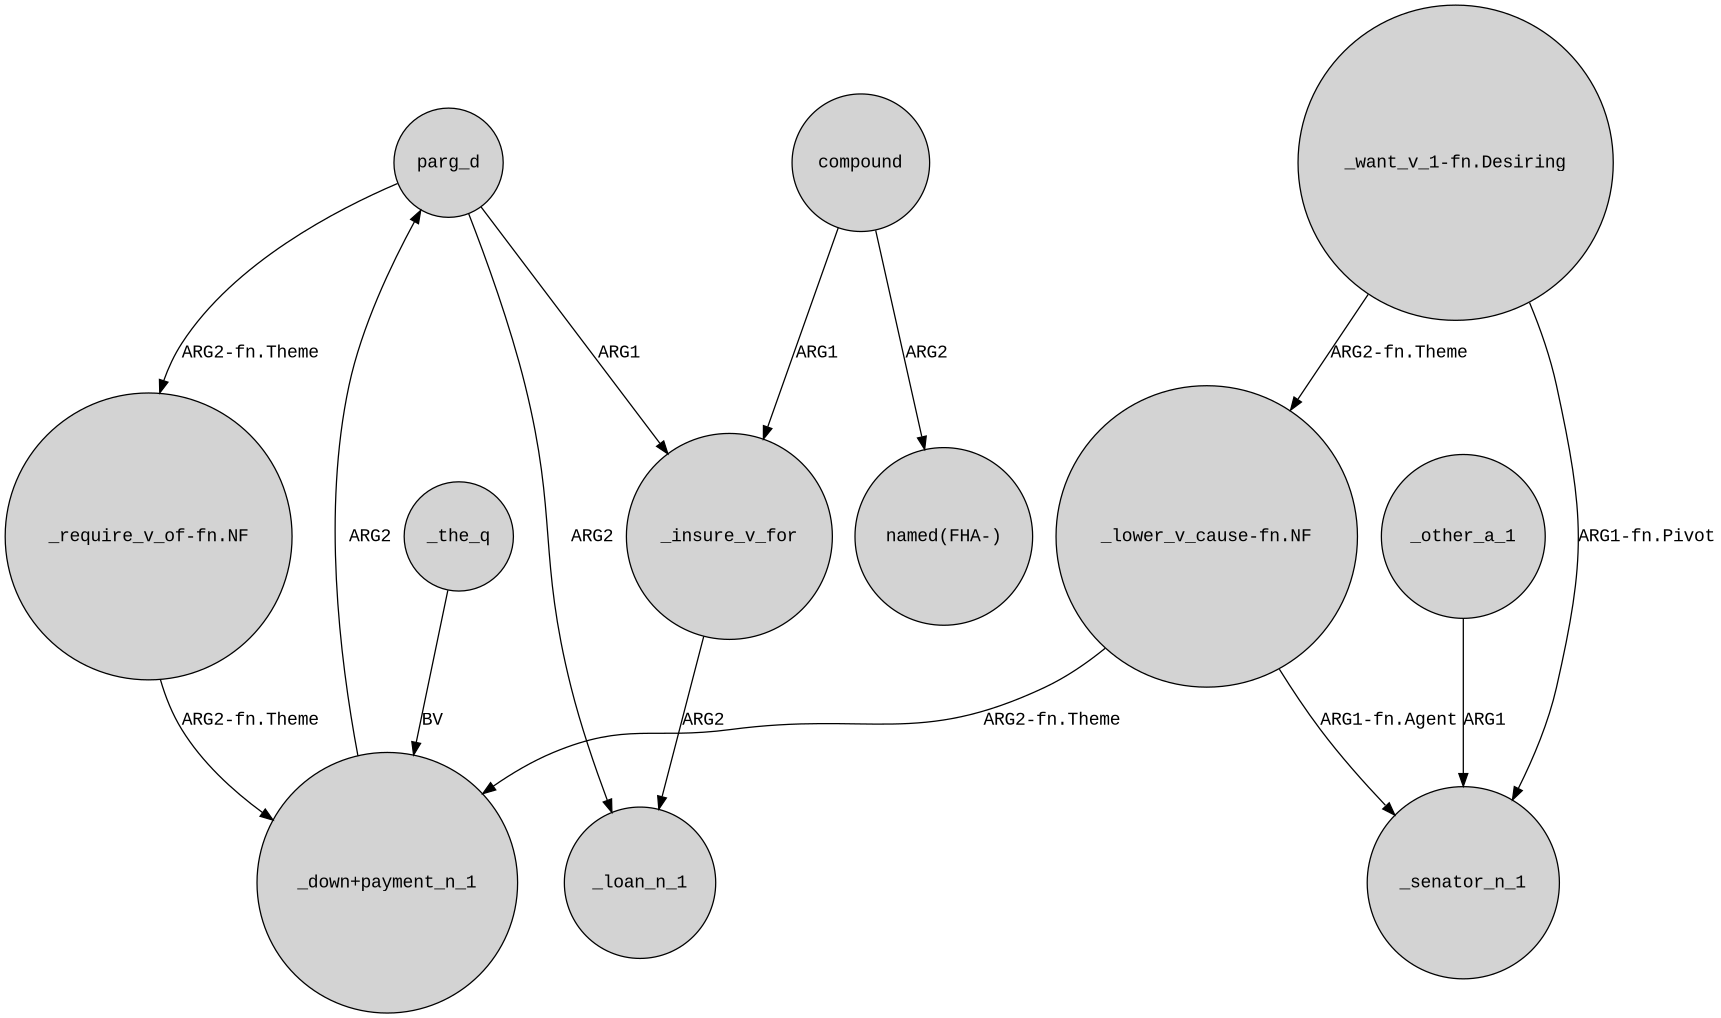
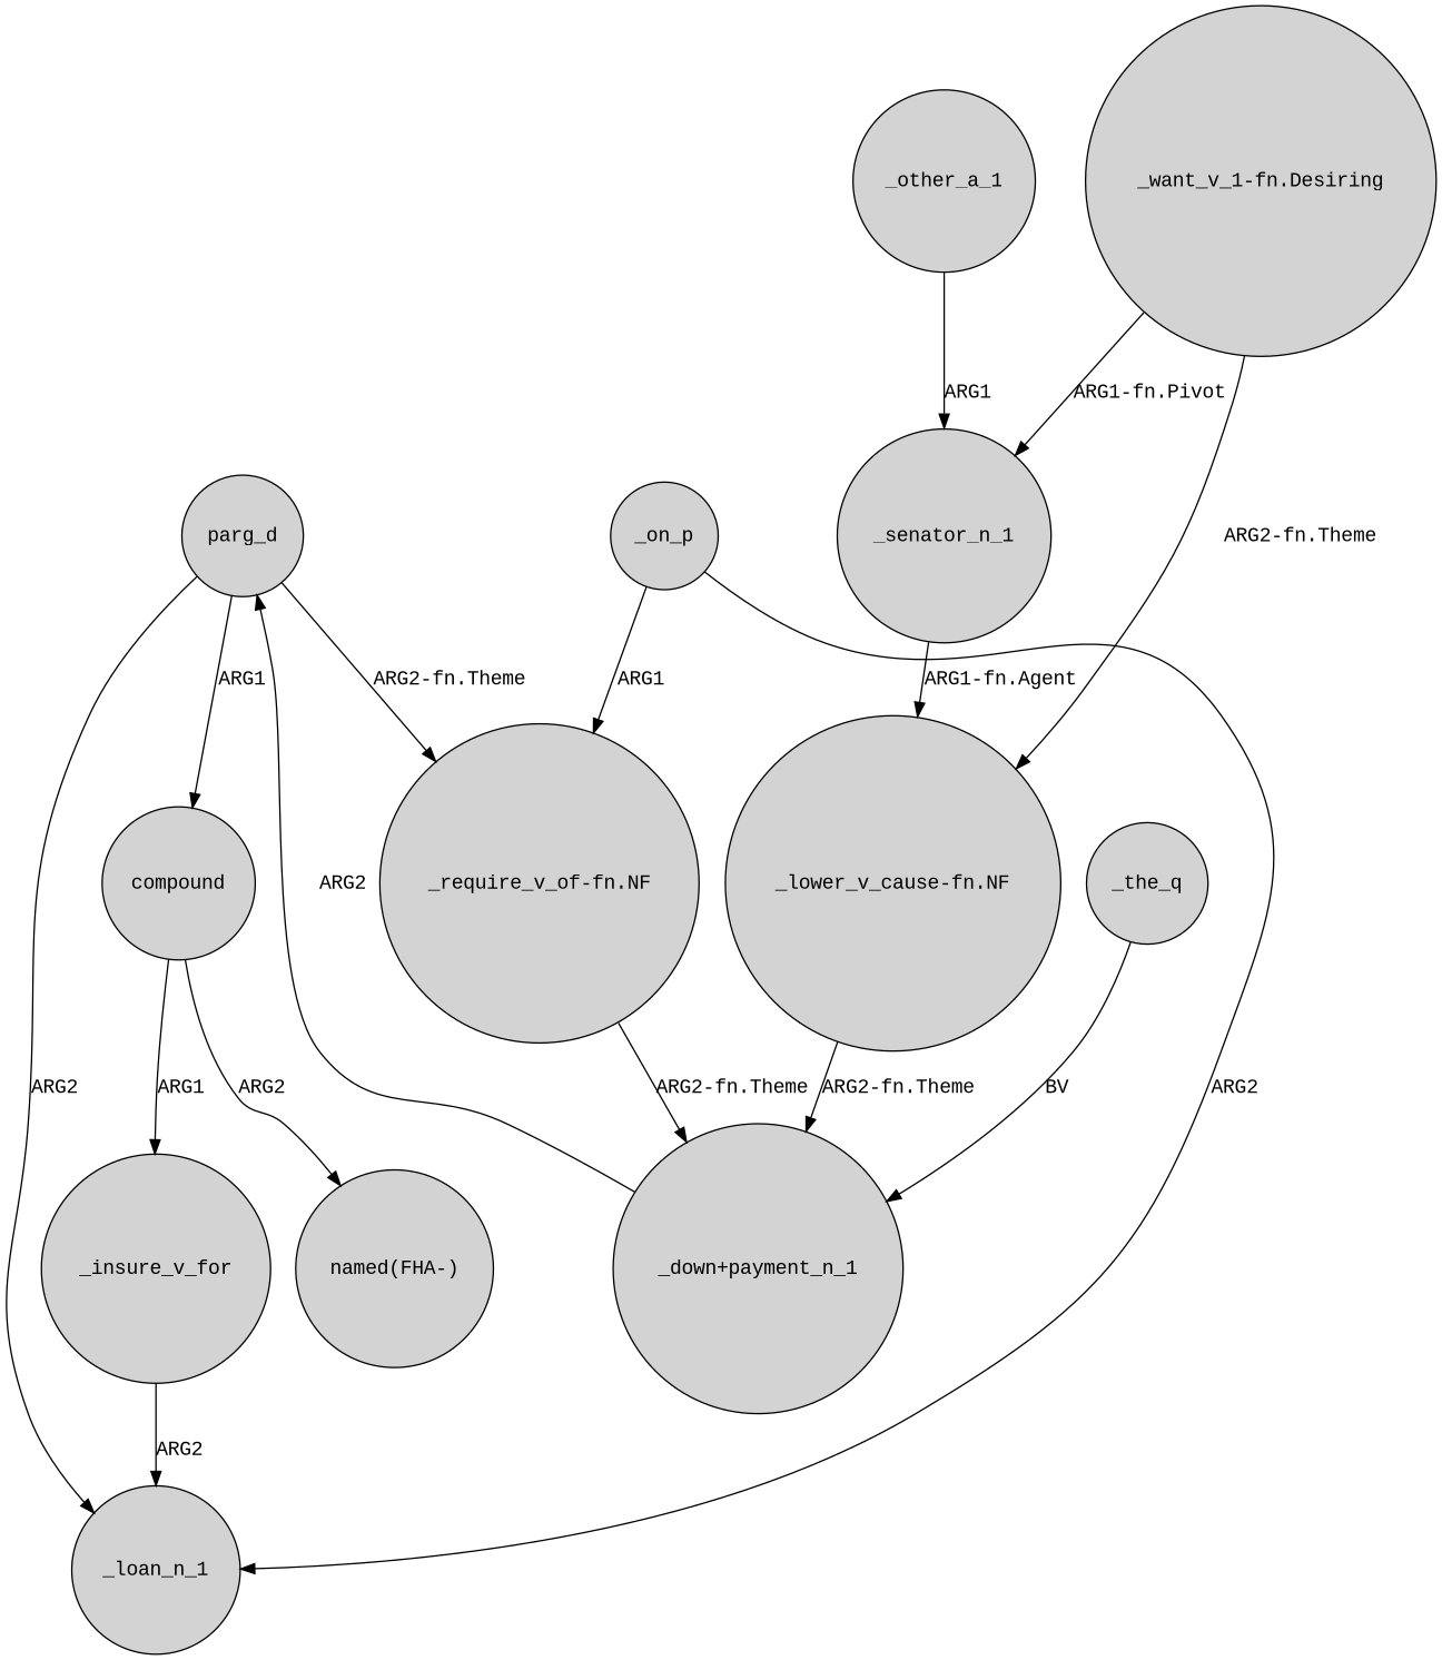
  digraph {
    fontname="Liberation Mono"
    node [fontname="Liberation Mono" shape=circle style=filled]
    edge [fontname="Liberation Mono"]
    parg_d
    _loan_n_1
    _insure_v_for
    "_require_v_of-fn.NF"
    "_down+payment_n_1"
    _the_q
    "_lower_v_cause-fn.NF"
    _senator_n_1
    compound
    "named(FHA-)"
+   _on_p
    _other_a_1
    "_want_v_1-fn.Desiring"
    parg_d -> _loan_n_1 [label=ARG2]
-   parg_d -> _insure_v_for [label=ARG1]
+   parg_d -> compound [label=ARG1]
    parg_d -> "_require_v_of-fn.NF" [label="ARG2-fn.Theme"]
    _insure_v_for -> _loan_n_1 [label=ARG2]
    "_require_v_of-fn.NF" -> "_down+payment_n_1" [label="ARG2-fn.Theme"]
    "_down+payment_n_1" -> parg_d [label=ARG2]
    _the_q -> "_down+payment_n_1" [label=BV]
    "_lower_v_cause-fn.NF" -> "_down+payment_n_1" [label="ARG2-fn.Theme"]
-   "_lower_v_cause-fn.NF" -> _senator_n_1 [label="ARG1-fn.Agent"]
+   _senator_n_1 -> "_lower_v_cause-fn.NF" [label="ARG1-fn.Agent"]
    compound -> _insure_v_for [label=ARG1]
    compound -> "named(FHA-)" [label=ARG2]
+   _on_p -> _loan_n_1 [label=ARG2]
+   _on_p -> "_require_v_of-fn.NF" [label=ARG1]
    _other_a_1 -> _senator_n_1 [label=ARG1]
    "_want_v_1-fn.Desiring" -> "_lower_v_cause-fn.NF" [label="ARG2-fn.Theme"]
    "_want_v_1-fn.Desiring" -> _senator_n_1 [label="ARG1-fn.Pivot"]
  }
